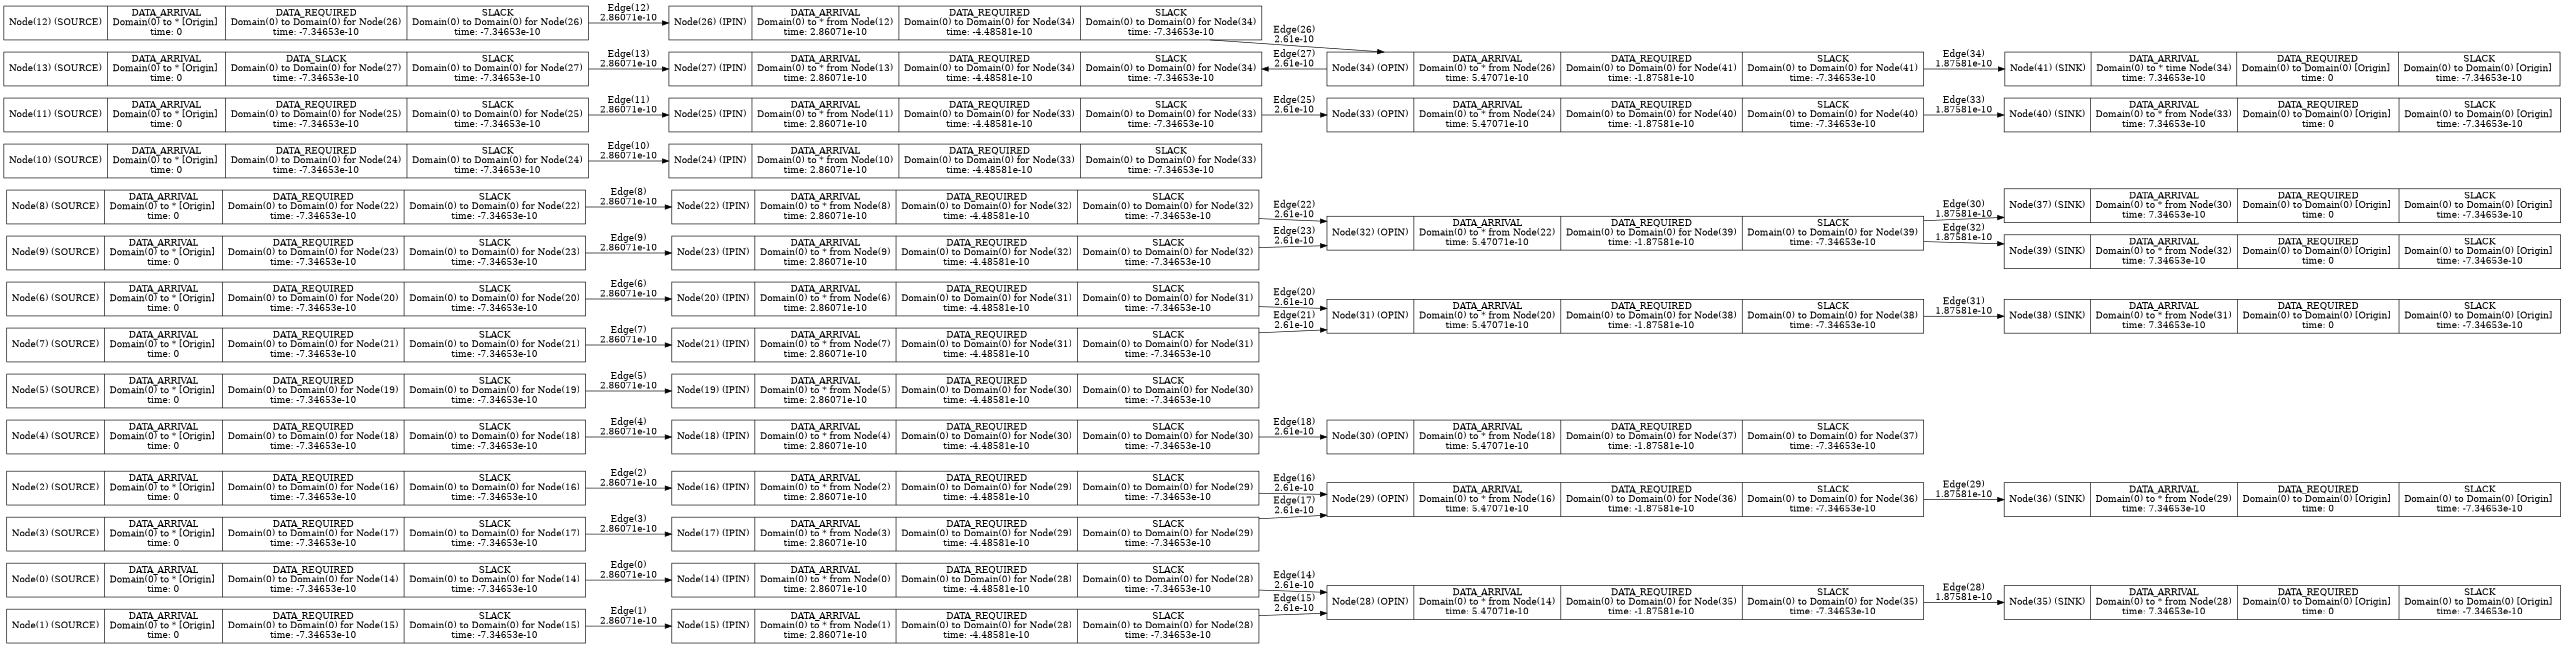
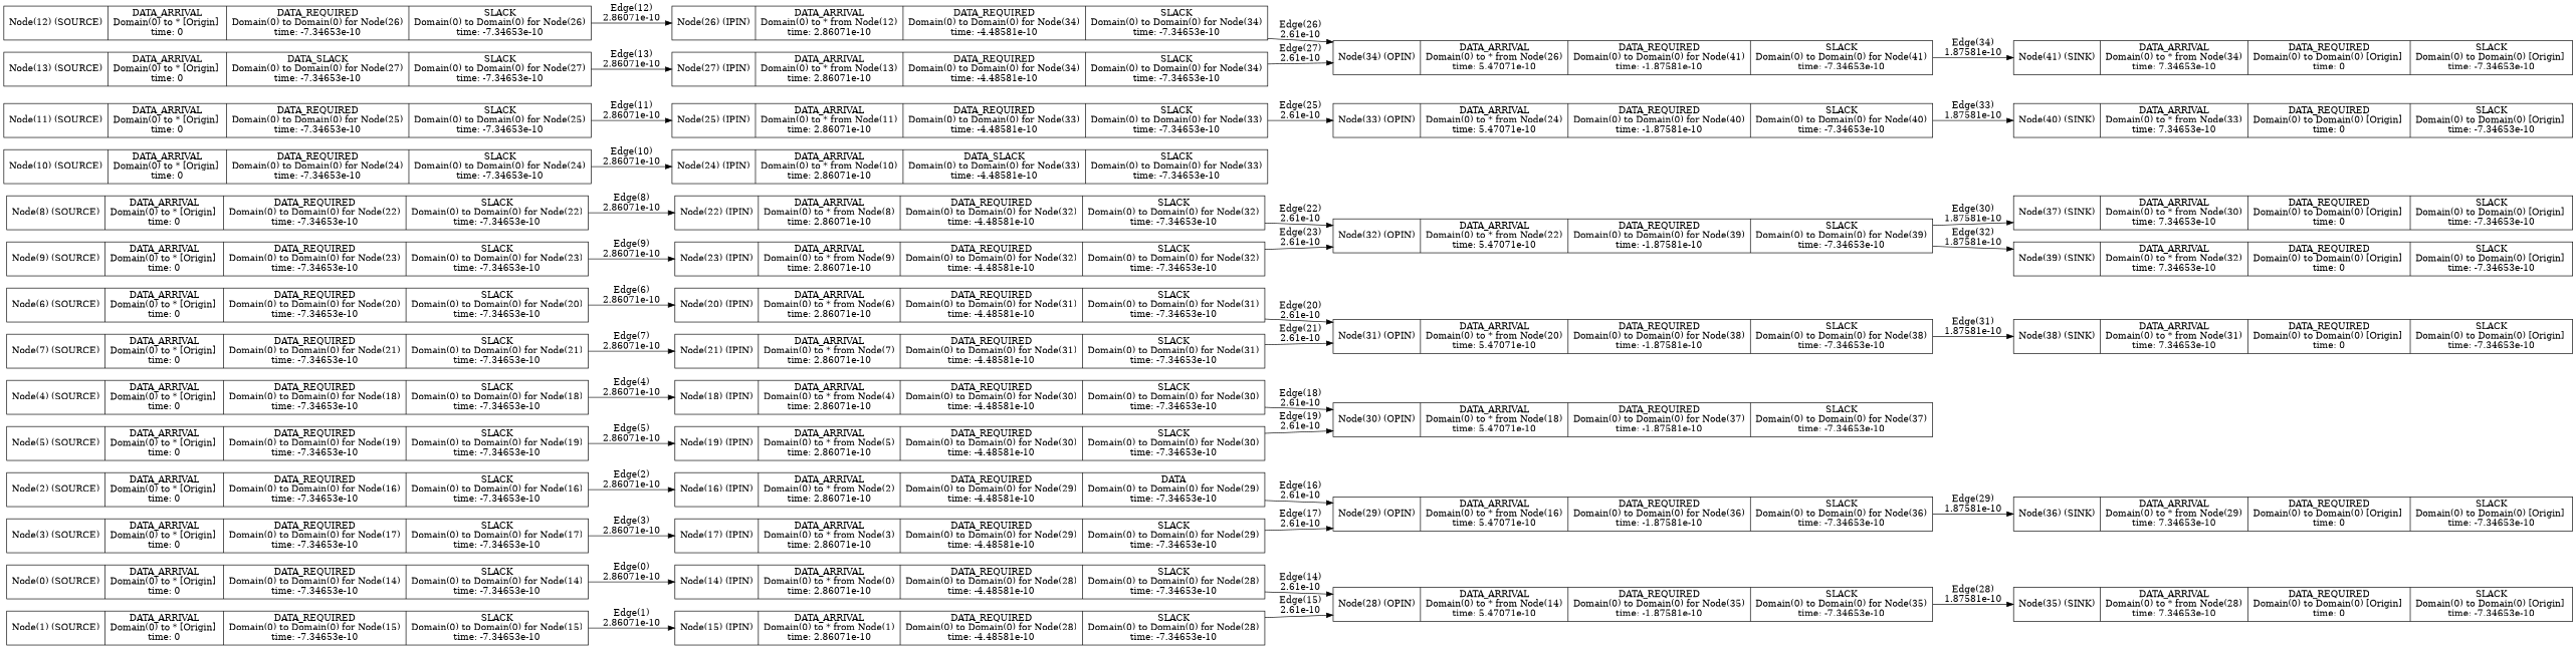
  digraph {
    rankdir=LR
    node [shape=record]
    n1 [label="{Node(0) (SOURCE) | {DATA_ARRIVAL\nDomain(0) to * [Origin] \ntime: 0} | {DATA_REQUIRED\nDomain(0) to Domain(0) for Node(14)\ntime: -7.34653e-10} | {SLACK\nDomain(0) to Domain(0) for Node(14)\ntime: -7.34653e-10}}"]
    n2 [label="{Node(1) (SOURCE) | {DATA_ARRIVAL\nDomain(0) to * [Origin] \ntime: 0} | {DATA_REQUIRED\nDomain(0) to Domain(0) for Node(15)\ntime: -7.34653e-10} | {SLACK\nDomain(0) to Domain(0) for Node(15)\ntime: -7.34653e-10}}"]
    n3 [label="{Node(2) (SOURCE) | {DATA_ARRIVAL\nDomain(0) to * [Origin] \ntime: 0} | {DATA_REQUIRED\nDomain(0) to Domain(0) for Node(16)\ntime: -7.34653e-10} | {SLACK\nDomain(0) to Domain(0) for Node(16)\ntime: -7.34653e-10}}"]
    n4 [label="{Node(3) (SOURCE) | {DATA_ARRIVAL\nDomain(0) to * [Origin] \ntime: 0} | {DATA_REQUIRED\nDomain(0) to Domain(0) for Node(17)\ntime: -7.34653e-10} | {SLACK\nDomain(0) to Domain(0) for Node(17)\ntime: -7.34653e-10}}"]
    n5 [label="{Node(4) (SOURCE) | {DATA_ARRIVAL\nDomain(0) to * [Origin] \ntime: 0} | {DATA_REQUIRED\nDomain(0) to Domain(0) for Node(18)\ntime: -7.34653e-10} | {SLACK\nDomain(0) to Domain(0) for Node(18)\ntime: -7.34653e-10}}"]
    n6 [label="{Node(5) (SOURCE) | {DATA_ARRIVAL\nDomain(0) to * [Origin] \ntime: 0} | {DATA_REQUIRED\nDomain(0) to Domain(0) for Node(19)\ntime: -7.34653e-10} | {SLACK\nDomain(0) to Domain(0) for Node(19)\ntime: -7.34653e-10}}"]
    n7 [label="{Node(6) (SOURCE) | {DATA_ARRIVAL\nDomain(0) to * [Origin] \ntime: 0} | {DATA_REQUIRED\nDomain(0) to Domain(0) for Node(20)\ntime: -7.34653e-10} | {SLACK\nDomain(0) to Domain(0) for Node(20)\ntime: -7.34653e-10}}"]
    n8 [label="{Node(7) (SOURCE) | {DATA_ARRIVAL\nDomain(0) to * [Origin] \ntime: 0} | {DATA_REQUIRED\nDomain(0) to Domain(0) for Node(21)\ntime: -7.34653e-10} | {SLACK\nDomain(0) to Domain(0) for Node(21)\ntime: -7.34653e-10}}"]
    n9 [label="{Node(8) (SOURCE) | {DATA_ARRIVAL\nDomain(0) to * [Origin] \ntime: 0} | {DATA_REQUIRED\nDomain(0) to Domain(0) for Node(22)\ntime: -7.34653e-10} | {SLACK\nDomain(0) to Domain(0) for Node(22)\ntime: -7.34653e-10}}"]
    n10 [label="{Node(9) (SOURCE) | {DATA_ARRIVAL\nDomain(0) to * [Origin] \ntime: 0} | {DATA_REQUIRED\nDomain(0) to Domain(0) for Node(23)\ntime: -7.34653e-10} | {SLACK\nDomain(0) to Domain(0) for Node(23)\ntime: -7.34653e-10}}"]
    n11 [label="{Node(10) (SOURCE) | {DATA_ARRIVAL\nDomain(0) to * [Origin] \ntime: 0} | {DATA_REQUIRED\nDomain(0) to Domain(0) for Node(24)\ntime: -7.34653e-10} | {SLACK\nDomain(0) to Domain(0) for Node(24)\ntime: -7.34653e-10}}"]
    n12 [label="{Node(11) (SOURCE) | {DATA_ARRIVAL\nDomain(0) to * [Origin] \ntime: 0} | {DATA_REQUIRED\nDomain(0) to Domain(0) for Node(25)\ntime: -7.34653e-10} | {SLACK\nDomain(0) to Domain(0) for Node(25)\ntime: -7.34653e-10}}"]
    n13 [label="{Node(12) (SOURCE) | {DATA_ARRIVAL\nDomain(0) to * [Origin] \ntime: 0} | {DATA_REQUIRED\nDomain(0) to Domain(0) for Node(26)\ntime: -7.34653e-10} | {SLACK\nDomain(0) to Domain(0) for Node(26)\ntime: -7.34653e-10}}"]
    n14 [label="{Node(13) (SOURCE) | {DATA_ARRIVAL\nDomain(0) to * [Origin] \ntime: 0} | {DATA_SLACK\nDomain(0) to Domain(0) for Node(27)\ntime: -7.34653e-10} | {SLACK\nDomain(0) to Domain(0) for Node(27)\ntime: -7.34653e-10}}"]
    n15 [label="{Node(14) (IPIN) | {DATA_ARRIVAL\nDomain(0) to * from Node(0)\ntime: 2.86071e-10} | {DATA_REQUIRED\nDomain(0) to Domain(0) for Node(28)\ntime: -4.48581e-10} | {SLACK\nDomain(0) to Domain(0) for Node(28)\ntime: -7.34653e-10}}"]
    n16 [label="{Node(15) (IPIN) | {DATA_ARRIVAL\nDomain(0) to * from Node(1)\ntime: 2.86071e-10} | {DATA_REQUIRED\nDomain(0) to Domain(0) for Node(28)\ntime: -4.48581e-10} | {SLACK\nDomain(0) to Domain(0) for Node(28)\ntime: -7.34653e-10}}"]
-   n17 [label="{Node(16) (IPIN) | {DATA_ARRIVAL\nDomain(0) to * from Node(2)\ntime: 2.86071e-10} | {DATA_REQUIRED\nDomain(0) to Domain(0) for Node(29)\ntime: -4.48581e-10} | {SLACK\nDomain(0) to Domain(0) for Node(29)\ntime: -7.34653e-10}}"]
+   n17 [label="{Node(16) (IPIN) | {DATA_ARRIVAL\nDomain(0) to * from Node(2)\ntime: 2.86071e-10} | {DATA_REQUIRED\nDomain(0) to Domain(0) for Node(29)\ntime: -4.48581e-10} | {DATA\nDomain(0) to Domain(0) for Node(29)\ntime: -7.34653e-10}}"]
    n18 [label="{Node(17) (IPIN) | {DATA_ARRIVAL\nDomain(0) to * from Node(3)\ntime: 2.86071e-10} | {DATA_REQUIRED\nDomain(0) to Domain(0) for Node(29)\ntime: -4.48581e-10} | {SLACK\nDomain(0) to Domain(0) for Node(29)\ntime: -7.34653e-10}}"]
    n19 [label="{Node(18) (IPIN) | {DATA_ARRIVAL\nDomain(0) to * from Node(4)\ntime: 2.86071e-10} | {DATA_REQUIRED\nDomain(0) to Domain(0) for Node(30)\ntime: -4.48581e-10} | {SLACK\nDomain(0) to Domain(0) for Node(30)\ntime: -7.34653e-10}}"]
    n20 [label="{Node(19) (IPIN) | {DATA_ARRIVAL\nDomain(0) to * from Node(5)\ntime: 2.86071e-10} | {DATA_REQUIRED\nDomain(0) to Domain(0) for Node(30)\ntime: -4.48581e-10} | {SLACK\nDomain(0) to Domain(0) for Node(30)\ntime: -7.34653e-10}}"]
    n21 [label="{Node(20) (IPIN) | {DATA_ARRIVAL\nDomain(0) to * from Node(6)\ntime: 2.86071e-10} | {DATA_REQUIRED\nDomain(0) to Domain(0) for Node(31)\ntime: -4.48581e-10} | {SLACK\nDomain(0) to Domain(0) for Node(31)\ntime: -7.34653e-10}}"]
    n22 [label="{Node(21) (IPIN) | {DATA_ARRIVAL\nDomain(0) to * from Node(7)\ntime: 2.86071e-10} | {DATA_REQUIRED\nDomain(0) to Domain(0) for Node(31)\ntime: -4.48581e-10} | {SLACK\nDomain(0) to Domain(0) for Node(31)\ntime: -7.34653e-10}}"]
    n23 [label="{Node(22) (IPIN) | {DATA_ARRIVAL\nDomain(0) to * from Node(8)\ntime: 2.86071e-10} | {DATA_REQUIRED\nDomain(0) to Domain(0) for Node(32)\ntime: -4.48581e-10} | {SLACK\nDomain(0) to Domain(0) for Node(32)\ntime: -7.34653e-10}}"]
    n24 [label="{Node(23) (IPIN) | {DATA_ARRIVAL\nDomain(0) to * from Node(9)\ntime: 2.86071e-10} | {DATA_REQUIRED\nDomain(0) to Domain(0) for Node(32)\ntime: -4.48581e-10} | {SLACK\nDomain(0) to Domain(0) for Node(32)\ntime: -7.34653e-10}}"]
-   n25 [label="{Node(24) (IPIN) | {DATA_ARRIVAL\nDomain(0) to * from Node(10)\ntime: 2.86071e-10} | {DATA_REQUIRED\nDomain(0) to Domain(0) for Node(33)\ntime: -4.48581e-10} | {SLACK\nDomain(0) to Domain(0) for Node(33)\ntime: -7.34653e-10}}"]
+   n25 [label="{Node(24) (IPIN) | {DATA_ARRIVAL\nDomain(0) to * from Node(10)\ntime: 2.86071e-10} | {DATA_SLACK\nDomain(0) to Domain(0) for Node(33)\ntime: -4.48581e-10} | {SLACK\nDomain(0) to Domain(0) for Node(33)\ntime: -7.34653e-10}}"]
    n26 [label="{Node(25) (IPIN) | {DATA_ARRIVAL\nDomain(0) to * from Node(11)\ntime: 2.86071e-10} | {DATA_REQUIRED\nDomain(0) to Domain(0) for Node(33)\ntime: -4.48581e-10} | {SLACK\nDomain(0) to Domain(0) for Node(33)\ntime: -7.34653e-10}}"]
    n27 [label="{Node(26) (IPIN) | {DATA_ARRIVAL\nDomain(0) to * from Node(12)\ntime: 2.86071e-10} | {DATA_REQUIRED\nDomain(0) to Domain(0) for Node(34)\ntime: -4.48581e-10} | {SLACK\nDomain(0) to Domain(0) for Node(34)\ntime: -7.34653e-10}}"]
    n28 [label="{Node(27) (IPIN) | {DATA_ARRIVAL\nDomain(0) to * from Node(13)\ntime: 2.86071e-10} | {DATA_REQUIRED\nDomain(0) to Domain(0) for Node(34)\ntime: -4.48581e-10} | {SLACK\nDomain(0) to Domain(0) for Node(34)\ntime: -7.34653e-10}}"]
    n29 [label="{Node(28) (OPIN) | {DATA_ARRIVAL\nDomain(0) to * from Node(14)\ntime: 5.47071e-10} | {DATA_REQUIRED\nDomain(0) to Domain(0) for Node(35)\ntime: -1.87581e-10} | {SLACK\nDomain(0) to Domain(0) for Node(35)\ntime: -7.34653e-10}}"]
    n30 [label="{Node(29) (OPIN) | {DATA_ARRIVAL\nDomain(0) to * from Node(16)\ntime: 5.47071e-10} | {DATA_REQUIRED\nDomain(0) to Domain(0) for Node(36)\ntime: -1.87581e-10} | {SLACK\nDomain(0) to Domain(0) for Node(36)\ntime: -7.34653e-10}}"]
    n31 [label="{Node(30) (OPIN) | {DATA_ARRIVAL\nDomain(0) to * from Node(18)\ntime: 5.47071e-10} | {DATA_REQUIRED\nDomain(0) to Domain(0) for Node(37)\ntime: -1.87581e-10} | {SLACK\nDomain(0) to Domain(0) for Node(37)\ntime: -7.34653e-10}}"]
    n32 [label="{Node(31) (OPIN) | {DATA_ARRIVAL\nDomain(0) to * from Node(20)\ntime: 5.47071e-10} | {DATA_REQUIRED\nDomain(0) to Domain(0) for Node(38)\ntime: -1.87581e-10} | {SLACK\nDomain(0) to Domain(0) for Node(38)\ntime: -7.34653e-10}}"]
    n33 [label="{Node(32) (OPIN) | {DATA_ARRIVAL\nDomain(0) to * from Node(22)\ntime: 5.47071e-10} | {DATA_REQUIRED\nDomain(0) to Domain(0) for Node(39)\ntime: -1.87581e-10} | {SLACK\nDomain(0) to Domain(0) for Node(39)\ntime: -7.34653e-10}}"]
    n34 [label="{Node(33) (OPIN) | {DATA_ARRIVAL\nDomain(0) to * from Node(24)\ntime: 5.47071e-10} | {DATA_REQUIRED\nDomain(0) to Domain(0) for Node(40)\ntime: -1.87581e-10} | {SLACK\nDomain(0) to Domain(0) for Node(40)\ntime: -7.34653e-10}}"]
    n35 [label="{Node(34) (OPIN) | {DATA_ARRIVAL\nDomain(0) to * from Node(26)\ntime: 5.47071e-10} | {DATA_REQUIRED\nDomain(0) to Domain(0) for Node(41)\ntime: -1.87581e-10} | {SLACK\nDomain(0) to Domain(0) for Node(41)\ntime: -7.34653e-10}}"]
    n36 [label="{Node(35) (SINK) | {DATA_ARRIVAL\nDomain(0) to * from Node(28)\ntime: 7.34653e-10} | {DATA_REQUIRED\nDomain(0) to Domain(0) [Origin] \ntime: 0} | {SLACK\nDomain(0) to Domain(0) [Origin] \ntime: -7.34653e-10}}"]
    n37 [label="{Node(36) (SINK) | {DATA_ARRIVAL\nDomain(0) to * from Node(29)\ntime: 7.34653e-10} | {DATA_REQUIRED\nDomain(0) to Domain(0) [Origin] \ntime: 0} | {SLACK\nDomain(0) to Domain(0) [Origin] \ntime: -7.34653e-10}}"]
    n38 [label="{Node(37) (SINK) | {DATA_ARRIVAL\nDomain(0) to * from Node(30)\ntime: 7.34653e-10} | {DATA_REQUIRED\nDomain(0) to Domain(0) [Origin] \ntime: 0} | {SLACK\nDomain(0) to Domain(0) [Origin] \ntime: -7.34653e-10}}"]
    n39 [label="{Node(38) (SINK) | {DATA_ARRIVAL\nDomain(0) to * from Node(31)\ntime: 7.34653e-10} | {DATA_REQUIRED\nDomain(0) to Domain(0) [Origin] \ntime: 0} | {SLACK\nDomain(0) to Domain(0) [Origin] \ntime: -7.34653e-10}}"]
    n40 [label="{Node(39) (SINK) | {DATA_ARRIVAL\nDomain(0) to * from Node(32)\ntime: 7.34653e-10} | {DATA_REQUIRED\nDomain(0) to Domain(0) [Origin] \ntime: 0} | {SLACK\nDomain(0) to Domain(0) [Origin] \ntime: -7.34653e-10}}"]
    n41 [label="{Node(40) (SINK) | {DATA_ARRIVAL\nDomain(0) to * from Node(33)\ntime: 7.34653e-10} | {DATA_REQUIRED\nDomain(0) to Domain(0) [Origin] \ntime: 0} | {SLACK\nDomain(0) to Domain(0) [Origin] \ntime: -7.34653e-10}}"]
-   n42 [label="{Node(41) (SINK) | {DATA_ARRIVAL\nDomain(0) to * time Node(34)\ntime: 7.34653e-10} | {DATA_REQUIRED\nDomain(0) to Domain(0) [Origin] \ntime: 0} | {SLACK\nDomain(0) to Domain(0) [Origin] \ntime: -7.34653e-10}}"]
+   n42 [label="{Node(41) (SINK) | {DATA_ARRIVAL\nDomain(0) to * from Node(34)\ntime: 7.34653e-10} | {DATA_REQUIRED\nDomain(0) to Domain(0) [Origin] \ntime: 0} | {SLACK\nDomain(0) to Domain(0) [Origin] \ntime: -7.34653e-10}}"]
    subgraph sub_1 {
      rank=same
      n1
      n2
      n3
      n4
      n5
      n6
      n7
      n8
      n9
      n10
      n11
      n12
      n13
      n14
    }
    subgraph sub_2 {
      rank=same
      n15
      n16
      n17
      n18
      n19
      n20
      n21
      n22
      n23
      n24
      n25
      n26
      n27
      n28
    }
    subgraph sub_3 {
      rank=same
      n29
      n30
      n31
      n32
      n33
      n34
      n35
    }
    subgraph sub_4 {
      rank=same
      n36
      n37
      n38
      n39
      n40
      n41
      n42
    }
    n1 -> n15 [label="Edge(0)\n2.86071e-10"]
    n2 -> n16 [label="Edge(1)\n2.86071e-10"]
    n3 -> n17 [label="Edge(2)\n2.86071e-10"]
    n4 -> n18 [label="Edge(3)\n2.86071e-10"]
    n5 -> n19 [label="Edge(4)\n2.86071e-10"]
    n6 -> n20 [label="Edge(5)\n2.86071e-10"]
    n7 -> n21 [label="Edge(6)\n2.86071e-10"]
    n8 -> n22 [label="Edge(7)\n2.86071e-10"]
    n9 -> n23 [label="Edge(8)\n2.86071e-10"]
    n10 -> n24 [label="Edge(9)\n2.86071e-10"]
    n11 -> n25 [label="Edge(10)\n2.86071e-10"]
    n12 -> n26 [label="Edge(11)\n2.86071e-10"]
    n13 -> n27 [label="Edge(12)\n2.86071e-10"]
    n14 -> n28 [label="Edge(13)\n2.86071e-10"]
    n15 -> n29 [label="Edge(14)\n2.61e-10"]
    n16 -> n29 [label="Edge(15)\n2.61e-10"]
    n17 -> n30 [label="Edge(16)\n2.61e-10"]
    n18 -> n30 [label="Edge(17)\n2.61e-10"]
    n19 -> n31 [label="Edge(18)\n2.61e-10"]
+   n20 -> n31 [label="Edge(19)\n2.61e-10"]
    n21 -> n32 [label="Edge(20)\n2.61e-10"]
    n22 -> n32 [label="Edge(21)\n2.61e-10"]
    n23 -> n33 [label="Edge(22)\n2.61e-10"]
    n24 -> n33 [label="Edge(23)\n2.61e-10"]
    n26 -> n34 [label="Edge(25)\n2.61e-10"]
    n27 -> n35 [label="Edge(26)\n2.61e-10"]
-   n35 -> n28 [label="Edge(27)\n2.61e-10"]
+   n28 -> n35 [label="Edge(27)\n2.61e-10"]
    n29 -> n36 [label="Edge(28)\n1.87581e-10"]
    n30 -> n37 [label="Edge(29)\n1.87581e-10"]
    n32 -> n39 [label="Edge(31)\n1.87581e-10"]
    n33 -> n38 [label="Edge(30)\n1.87581e-10"]
    n33 -> n40 [label="Edge(32)\n1.87581e-10"]
    n34 -> n41 [label="Edge(33)\n1.87581e-10"]
    n35 -> n42 [label="Edge(34)\n1.87581e-10"]
  }
